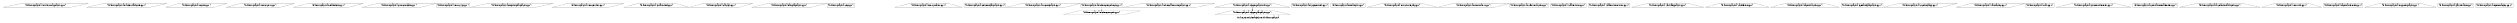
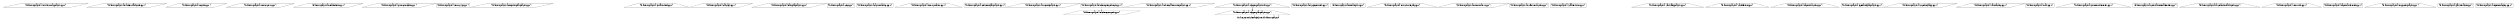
  digraph {
    label="bin/llvm-microsoft-demangle-fuzzer_lib/libLLVMAnalysis.a"
    rankdir=TB
    node [group=0 shape=parallelogram]
    n1 [label="{lib/libLLVMAnalysis.a(ModuleSummaryAnalysis.cpp.o)}"]
    n2 [label="{lib/libLLVMAnalysis.a(BranchProbabilityInfo.cpp.o)}"]
    n3 [label="{lib/libLLVMAnalysis.a(LoopInfo.cpp.o)}"]
    n4 [label="{lib/libLLVMAnalysis.a(IVDescriptors.cpp.o)}"]
    n5 [label="{lib/libLLVMAnalysis.a(DemandedBits.cpp.o)}"]
    n6 [label="{lib/libLLVMAnalysis.a(AssumptionCache.cpp.o)}"]
    n7 [label="{lib/libLLVMAnalysis.a(MemorySSA.cpp.o)}" shape=folder]
    n8 [label="{lib/libLLVMAnalysis.a(CFLAndersAliasAnalysis.cpp.o)}"]
-   n9 [label="{lib/libLLVMAnalysis.a(MemoryBuiltins.cpp.o)}"]
    n10 [label="{lib/libLLVMAnalysis.a(GlobalsModRef.cpp.o)}" shape=trapezium]
    n11 [label="{lib/libLLVMAnalysis.a(CallGraph.cpp.o)}"]
    n12 [label="{lib/libLLVMAnalysis.a(BasicAliasAnalysis.cpp.o)}"]
    n13 [label="{lib/libLLVMAnalysis.a(CFG.cpp.o)}" shape=folder]
+   n14 [label="{lib/libLLVMAnalysis.a(CaptureTracking.cpp.o)}" shape=folder]
    n15 [label="{lib/libLLVMAnalysis.a(MemoryLocation.cpp.o)}" shape=trapezium]
    n16 [label="{lib/libLLVMAnalysis.a(CFLSteensAliasAnalysis.cpp.o)}" shape=folder]
    n17 [label="{lib/libLLVMAnalysis.a(LoopNestAnalysis.cpp.o)}"]
    n18 [label="{lib/libLLVMAnalysis.a(BlockFrequencyInfo.cpp.o)}"]
    n19 [label="{lib/libLLVMAnalysis.a(BlockFrequencyInfoImpl.cpp.o)}" shape=folder]
    n20 [label="{lib/libLLVMAnalysis.a(IndirectCallPromotionAnalysis.cpp.o)}"]
    n21 [label="{lib/libLLVMAnalysis.a(ObjCARCAliasAnalysis.cpp.o)}" shape=trapezium]
    n22 [label="{lib/libLLVMAnalysis.a(ObjCARCAnalysisUtils.cpp.o)}" shape=trapezium]
    n23 [label="{lib/libLLVMAnalysis.a(ObjCARCInstKind.cpp.o)}" shape=folder]
    n24 [label="{lib/libLLVMAnalysis.a(PHITransAddr.cpp.o)}" shape=folder]
    n25 [label="{lib/libLLVMAnalysis.a(InstructionSimplify.cpp.o)}" shape=trapezium]
    n26 [label="{lib/libLLVMAnalysis.a(PostDominators.cpp.o)}"]
    n27 [label="{lib/libLLVMAnalysis.a(ProfileSummaryInfo.cpp.o)}" shape=folder]
    n28 [label="{lib/libLLVMAnalysis.a(ScalarEvolution.cpp.o)}" shape=folder]
-   n29 [label="{lib/libLLVMAnalysis.a(ScalarEvolutionDivision.cpp.o)}" shape=folder]
    n30 [label="{lib/libLLVMAnalysis.a(StackSafetyAnalysis.cpp.o)}" shape=trapezium]
    n31 [label="{lib/libLLVMAnalysis.a(StackLifetime.cpp.o)}" shape=trapezium]
    n32 [label="{lib/libLLVMAnalysis.a(TargetLibraryInfo.cpp.o)}" shape=trapezium]
    n33 [label="{lib/libLLVMAnalysis.a(TypeBasedAliasAnalysis.cpp.o)}" shape=folder]
    n34 [label="{lib/libLLVMAnalysis.a(ScopedNoAliasAA.cpp.o)}"]
    n35 [label="{lib/libLLVMAnalysis.a(ValueTracking.cpp.o)}"]
    n36 [label="{lib/libLLVMAnalysis.a(Loads.cpp.o)}" shape=folder]
    n37 [label="{lib/libLLVMAnalysis.a(AssumeBundleQueries.cpp.o)}" shape=trapezium]
    n38 [label="{lib/libLLVMAnalysis.a(OptimizationRemarkEmitter.cpp.o)}" shape=folder]
    n39 [label="{lib/libLLVMAnalysis.a(LazyBranchProbabilityInfo.cpp.o)}" shape=trapezium]
    n40 [label="{lib/libLLVMAnalysis.a(VectorUtils.cpp.o)}" shape=trapezium]
    n41 [label="{lib/libLLVMAnalysis.a(TargetTransformInfo.cpp.o)}" shape=folder]
    n42 [label="{lib/libLLVMAnalysis.a(LoopAccessAnalysis.cpp.o)}" shape=trapezium]
    n43 [label="{lib/libLLVMAnalysis.a(AliasSetTracker.cpp.o)}" shape=folder]
    n44 [label="{lib/libLLVMAnalysis.a(VFABIDemangling.cpp.o)}" shape=folder]
    n19 -> n18 [style=dashed]
    n22 -> n21 [style=bold]
  }
